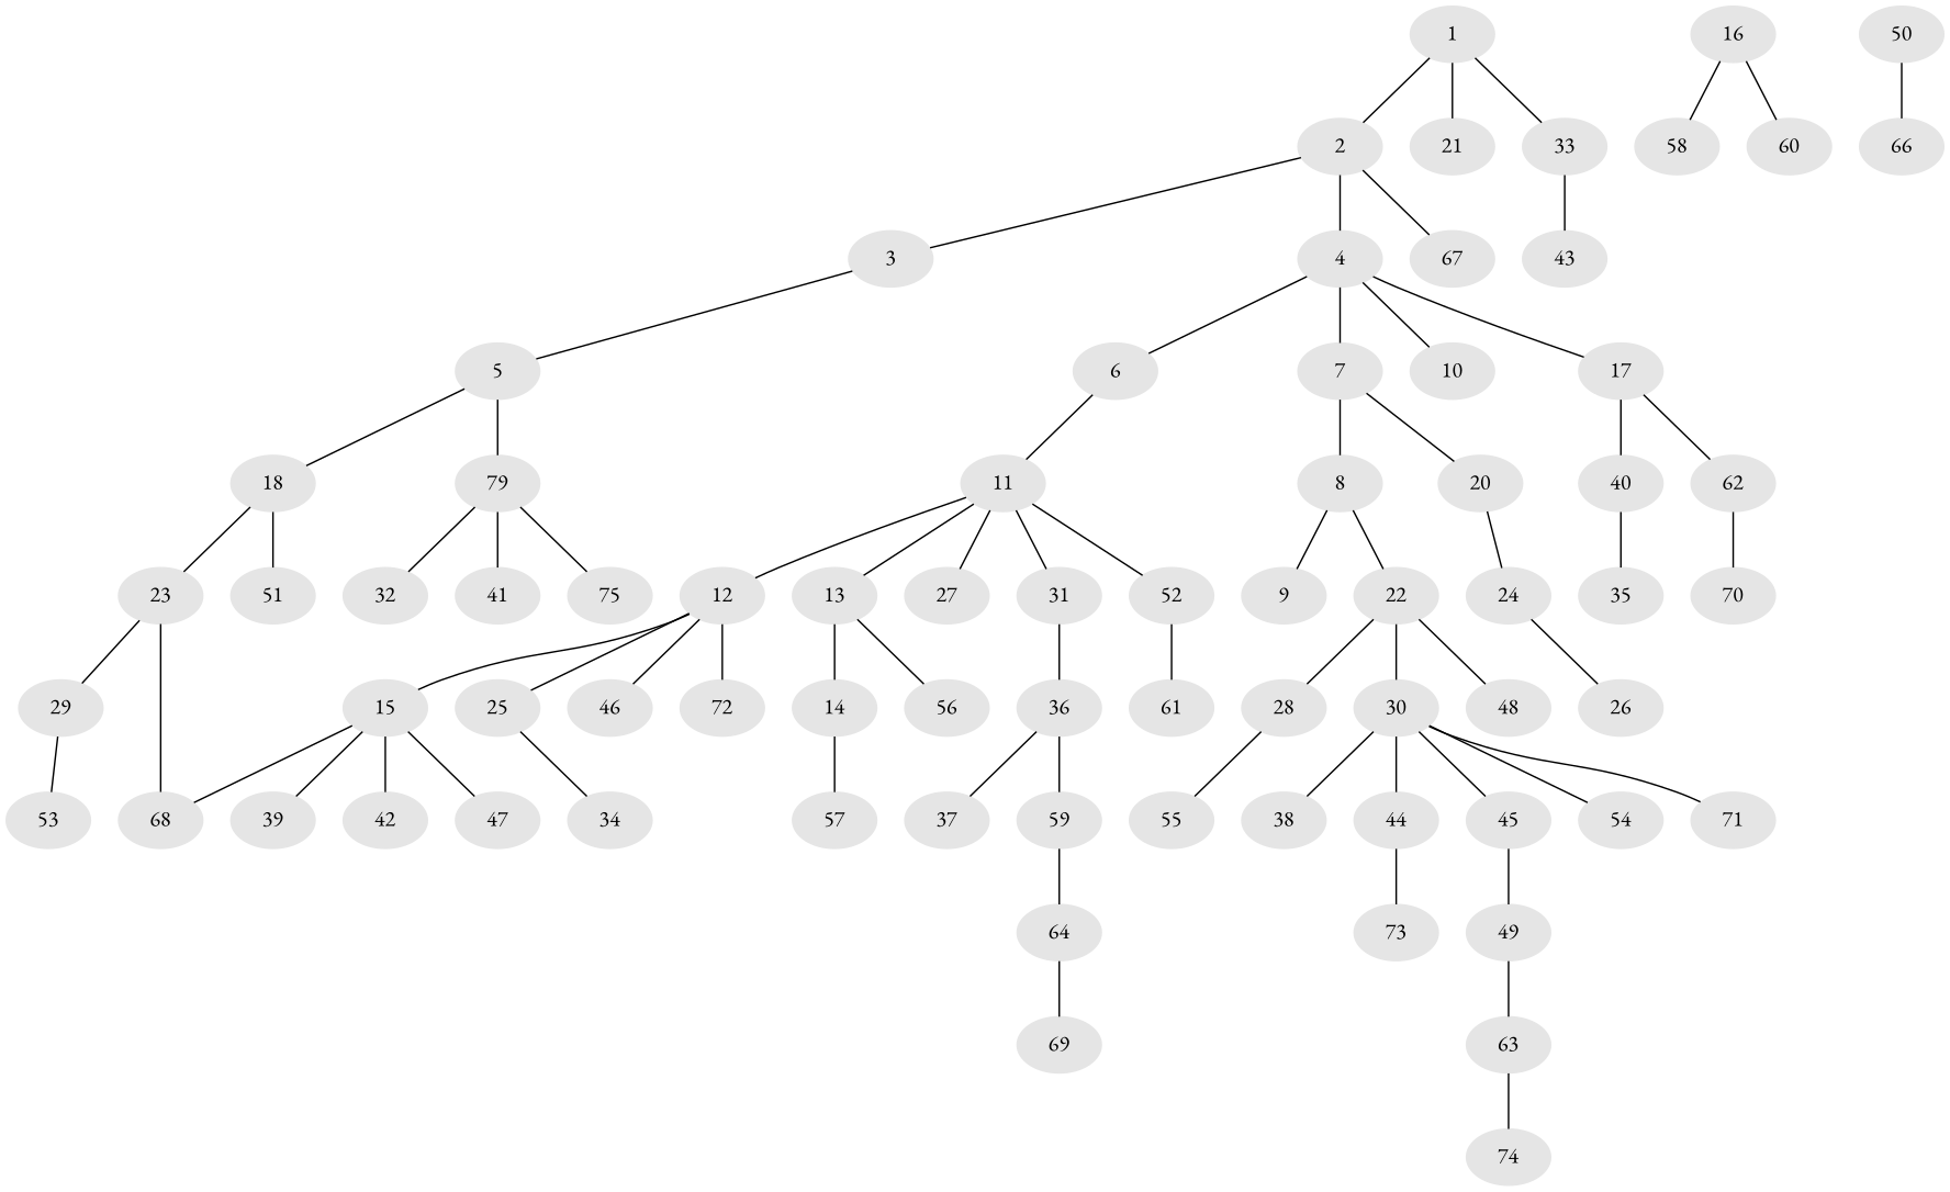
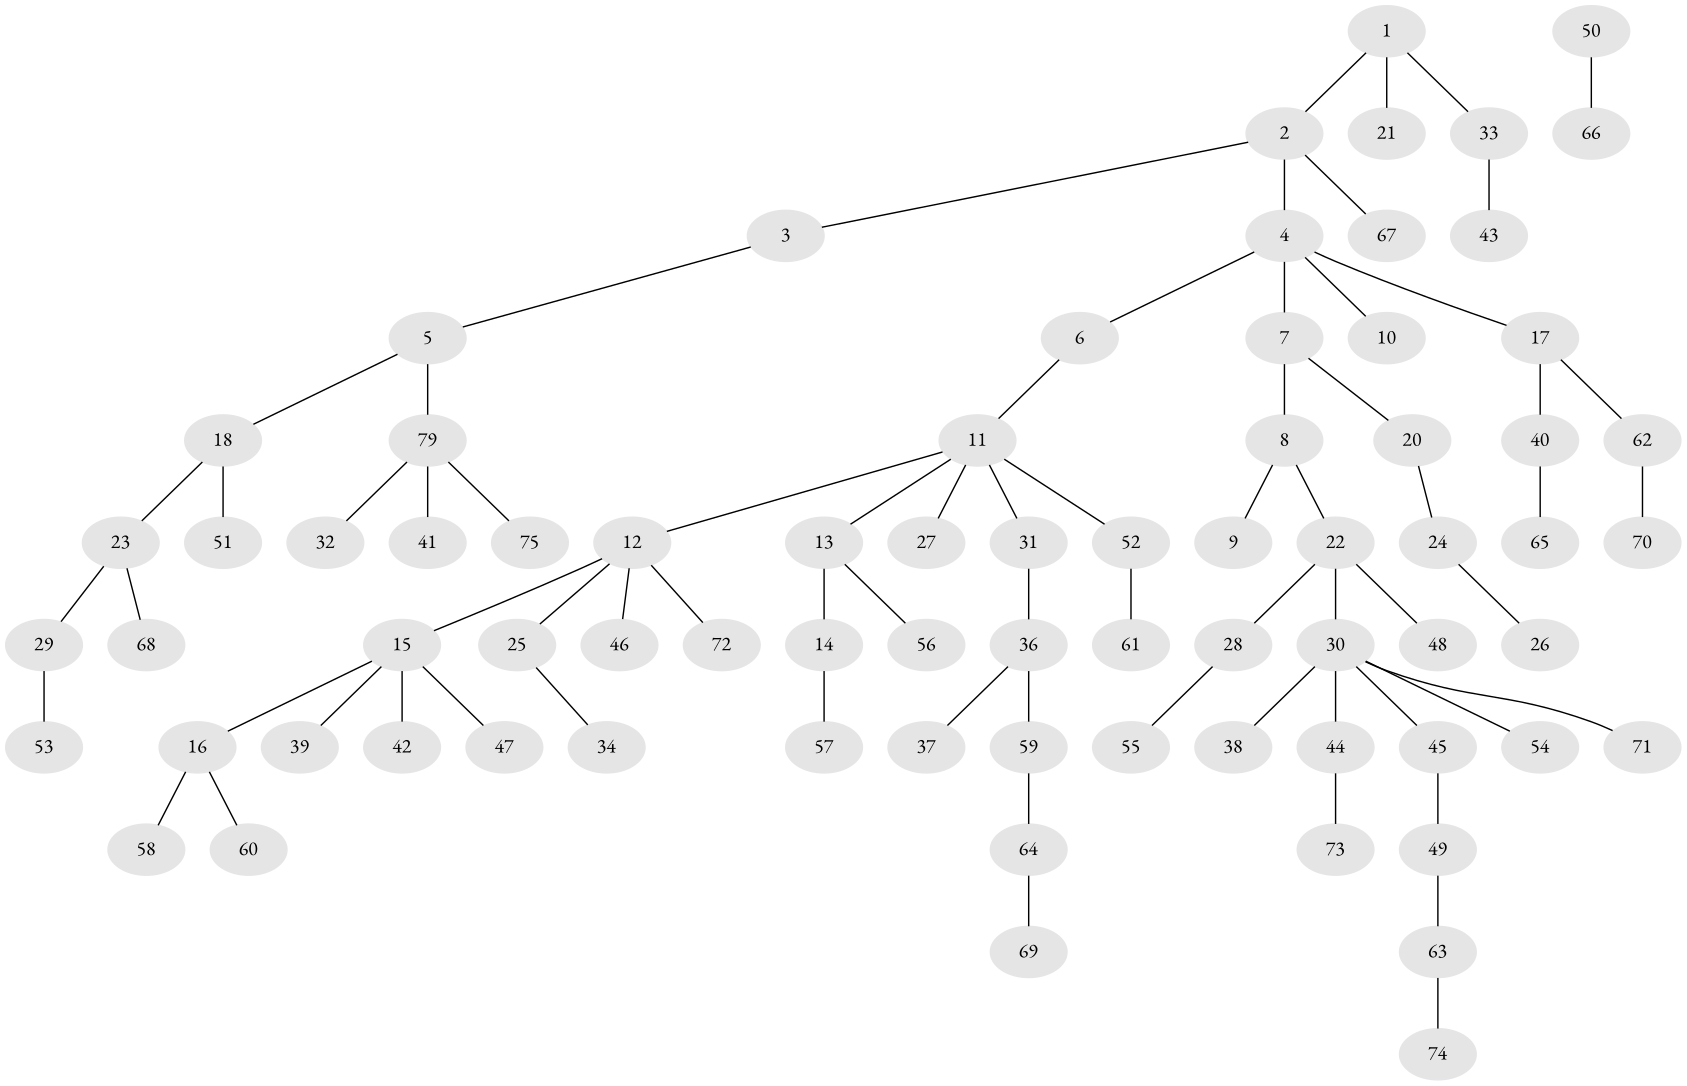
  graph {
    fontname="EB Garamond"
    node [color=gray90 fontname="EB Garamond" style=filled]
    edge [fontname="EB Garamond" weight=1.0]
    1
    2
    21
    33
    3
    4
    67
    43
    5
    6
    7
    10
    17
    18
    n15 [label=79]
    11
    8
    20
    40
    62
    23
    51
    32
    41
    75
    12
    13
    27
    31
    52
    9
    22
    24
    28
    30
    48
    15
    25
    46
    72
    14
    56
    36
    61
    16
    39
    42
    47
    34
    57
    58
    60
-   65 [label=35]
+   65
    70
    29
    68
    26
    55
    38
    44
    45
    54
    71
    53
    73
    49
    37
    59
    64
    50
    66
    63
    74
    69
    1 -- 2
    1 -- 21
    1 -- 33
    2 -- 3
    2 -- 4
    2 -- 67
    33 -- 43
    3 -- 5
    4 -- 6
    4 -- 7
    4 -- 10
    4 -- 17
    5 -- 18
    5 -- n15
    6 -- 11
    7 -- 8
    7 -- 20
    17 -- 40
    17 -- 62
    18 -- 23
    18 -- 51
    n15 -- 32
    n15 -- 41
    n15 -- 75
    11 -- 12
    11 -- 13
    11 -- 27
    11 -- 31
    11 -- 52
    8 -- 9
    8 -- 22
    20 -- 24
    40 -- 65
    62 -- 70
    23 -- 29
    23 -- 68
    12 -- 15
    12 -- 25
    12 -- 46
    12 -- 72
    13 -- 14
    13 -- 56
    31 -- 36
    52 -- 61
    22 -- 28
    22 -- 30
    22 -- 48
    24 -- 26
    28 -- 55
    30 -- 38
    30 -- 44
    30 -- 45
    30 -- 54
    30 -- 71
-   15 -- 68
+   15 -- 16
    15 -- 39
    15 -- 42
    15 -- 47
    25 -- 34
    14 -- 57
    36 -- 37
    36 -- 59
    16 -- 58
    16 -- 60
    29 -- 53
    44 -- 73
    45 -- 49
    49 -- 63
    59 -- 64
    64 -- 69
    50 -- 66
    63 -- 74
  }
